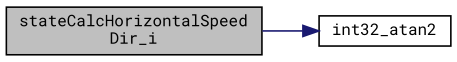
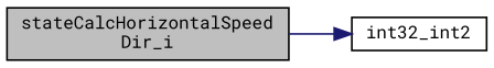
  digraph {
    rankdir=LR
    fontname="Roboto Mono"
    node [color=black fontname="Roboto Mono" fontsize=10 shape=record style=filled]
    n1 [fillcolor=grey75 fontcolor=black height=0.2 label="stateCalcHorizontalSpeed\lDir_i" width=0.4]
-   n2 [fillcolor=white height=0.2 label=int32_atan2 width=0.4]
+   n2 [fillcolor=white height=0.2 label=int32_int2 width=0.4]
    n1 -> n2 [color=midnightblue fontname="Roboto Mono" fontsize=10 labelfontname=FreeSans labelfontsize=10 style=solid]
  }
